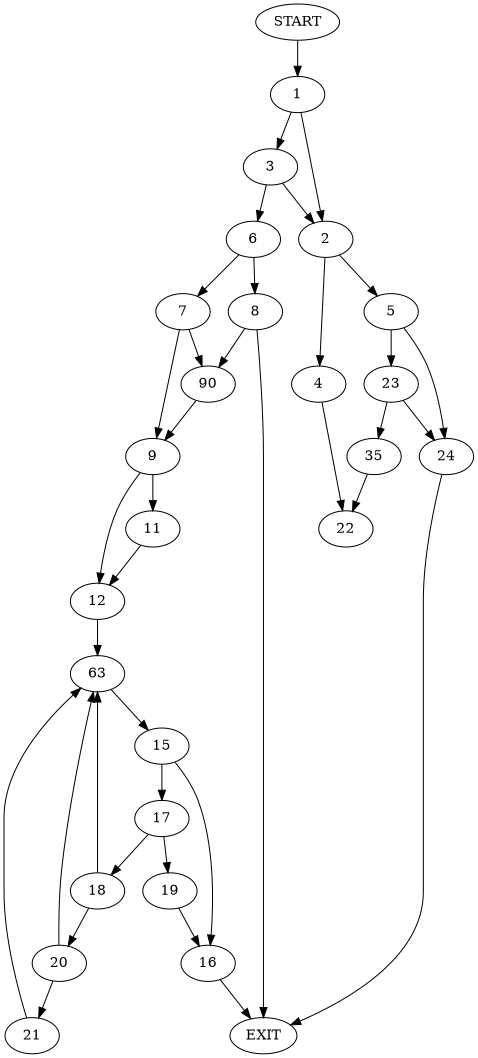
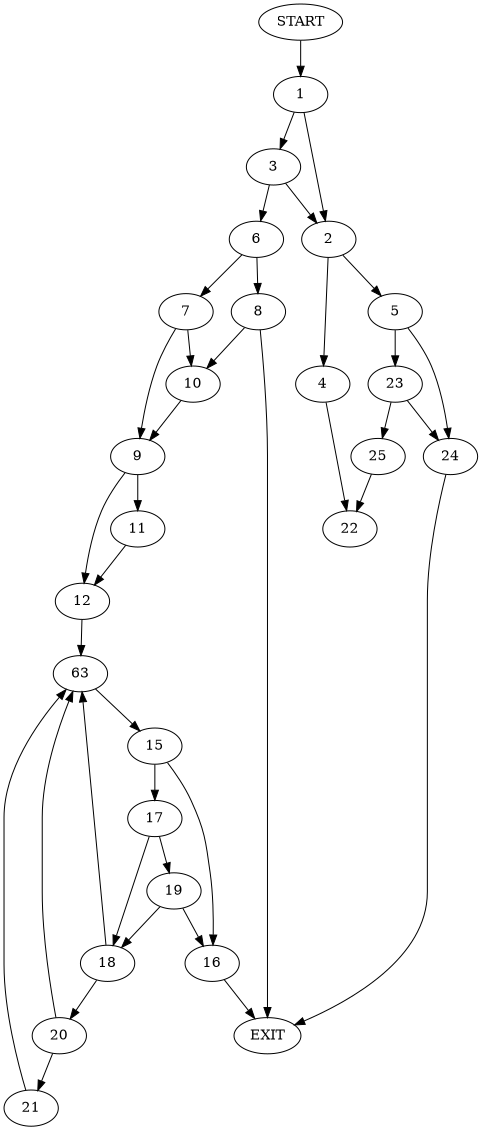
  digraph {
    n1 [label=START]
    1
    2
    3
    n5 [label=EXIT]
    4
    5
    6
    22
    23
    24
    7
    8
-   25 [label=35]
+   25
    9
-   10 [label=90]
+   10
    11
    12
    n19 [label=63]
    15
    16
    17
    18
    19
    20
    21
    n1 -> 1
    1 -> 2
    1 -> 3
    2 -> 4
    2 -> 5
    3 -> 2
    3 -> 6
    4 -> 22
    5 -> 23
    5 -> 24
    6 -> 7
    6 -> 8
    23 -> 24
    23 -> 25
    24 -> n5
    7 -> 9
    7 -> 10
    8 -> n5
    8 -> 10
    25 -> 22
    9 -> 11
    9 -> 12
    10 -> 9
    11 -> 12
    12 -> n19
    n19 -> 15
    15 -> 16
    15 -> 17
    16 -> n5
    17 -> 18
    17 -> 19
    18 -> n19
    18 -> 20
    19 -> 16
+   19 -> 18
    20 -> n19
    20 -> 21
    21 -> n19
  }
